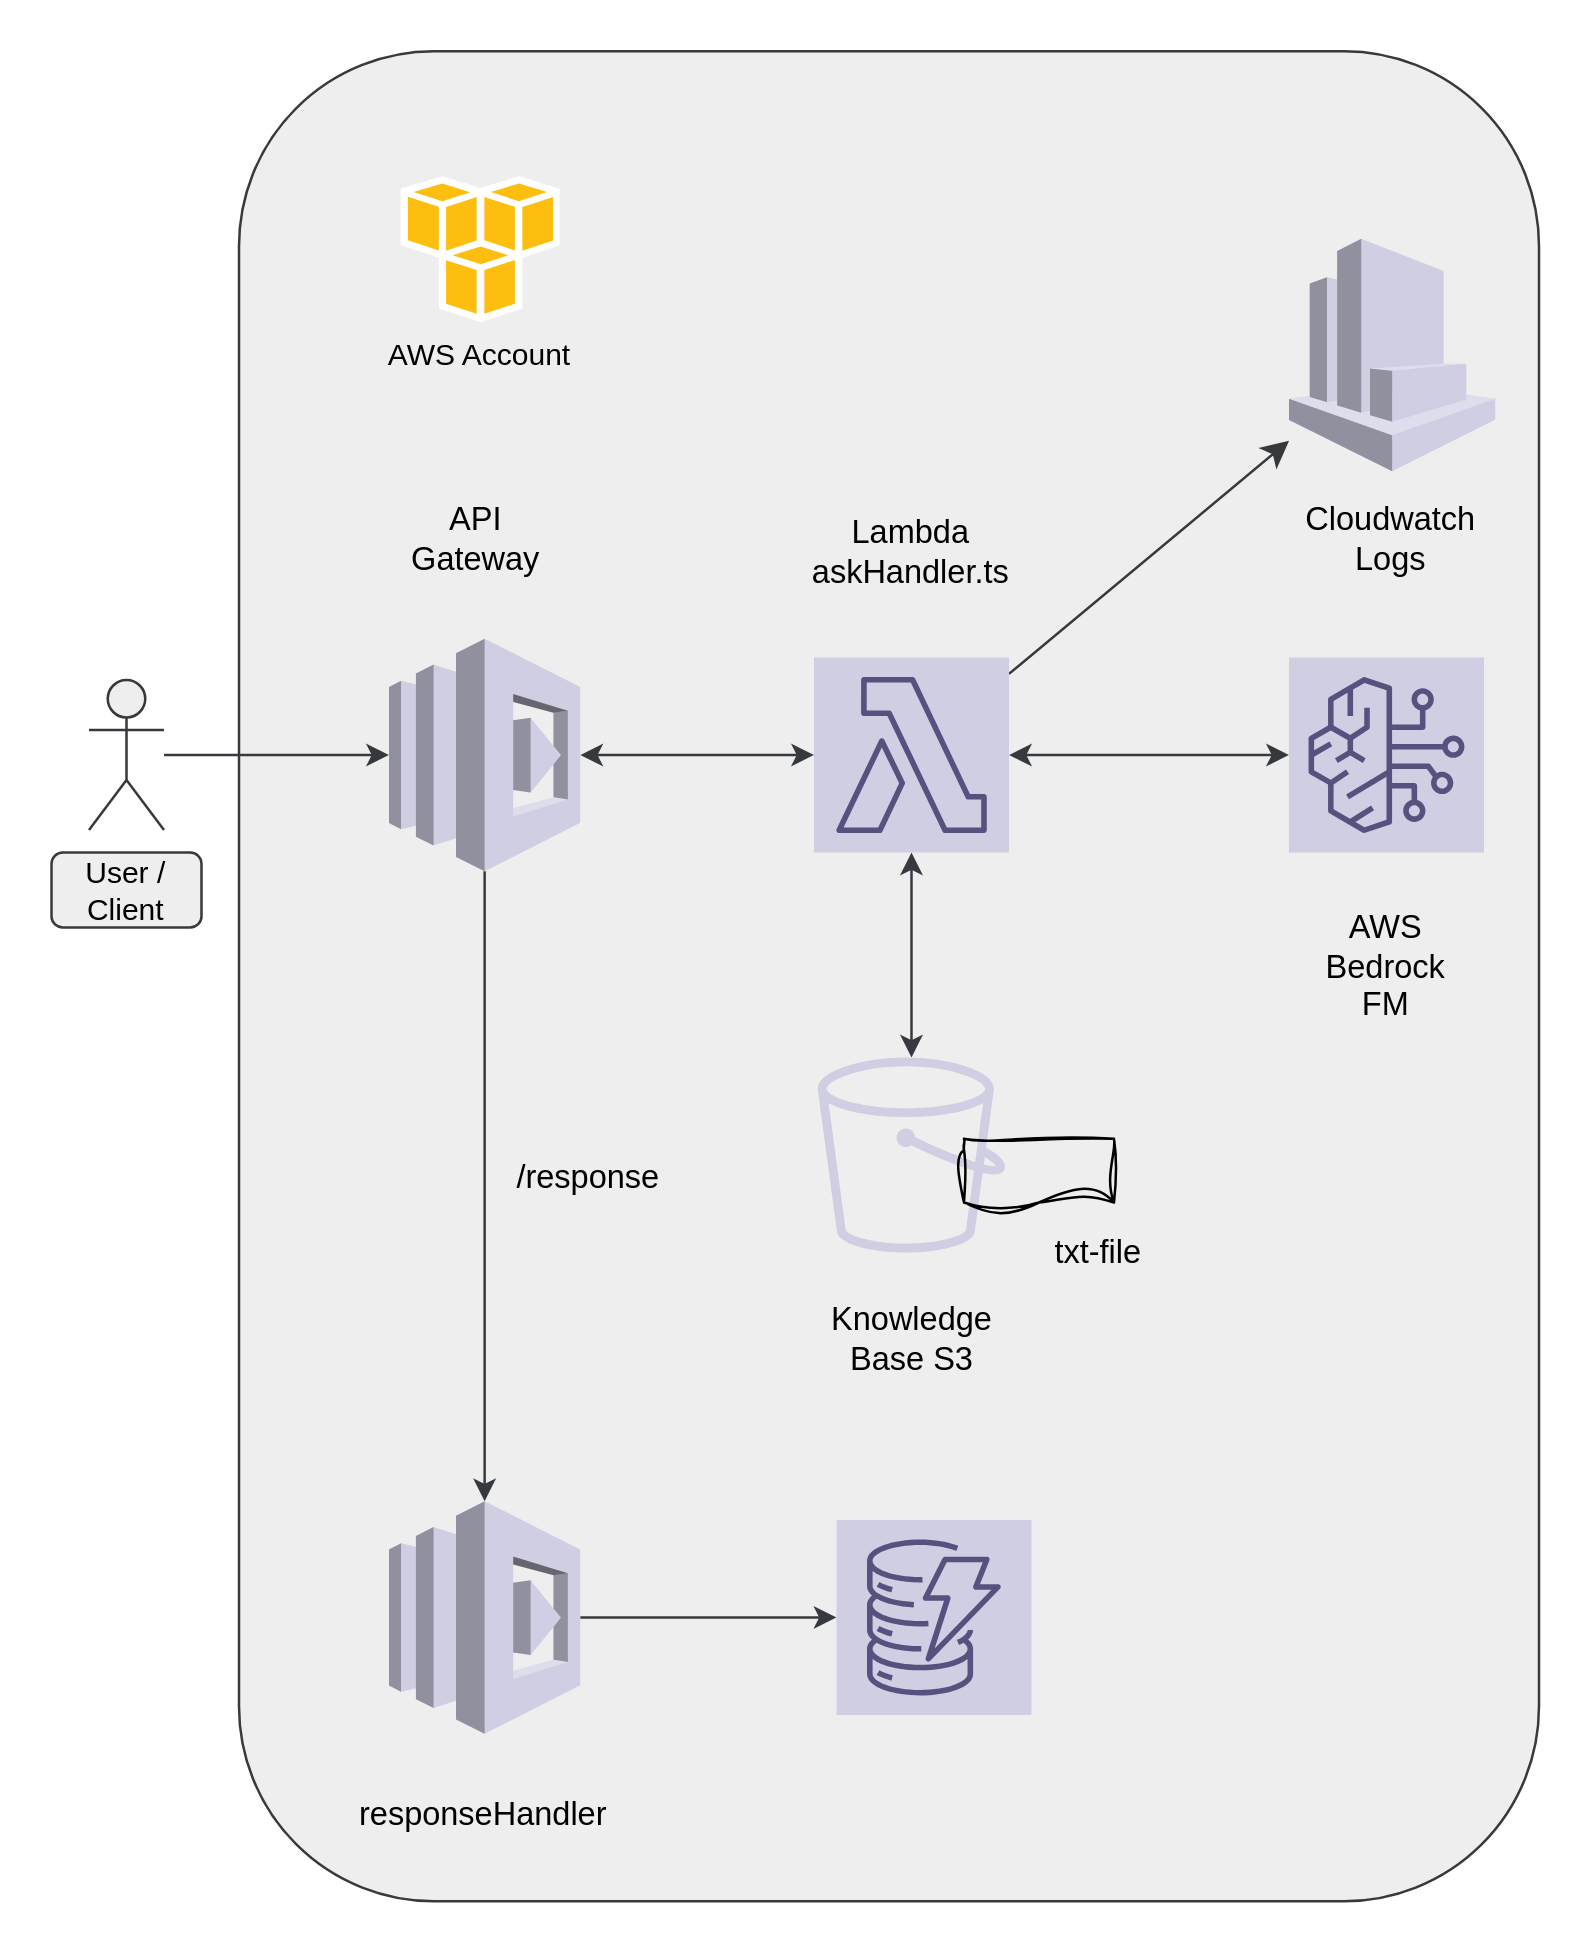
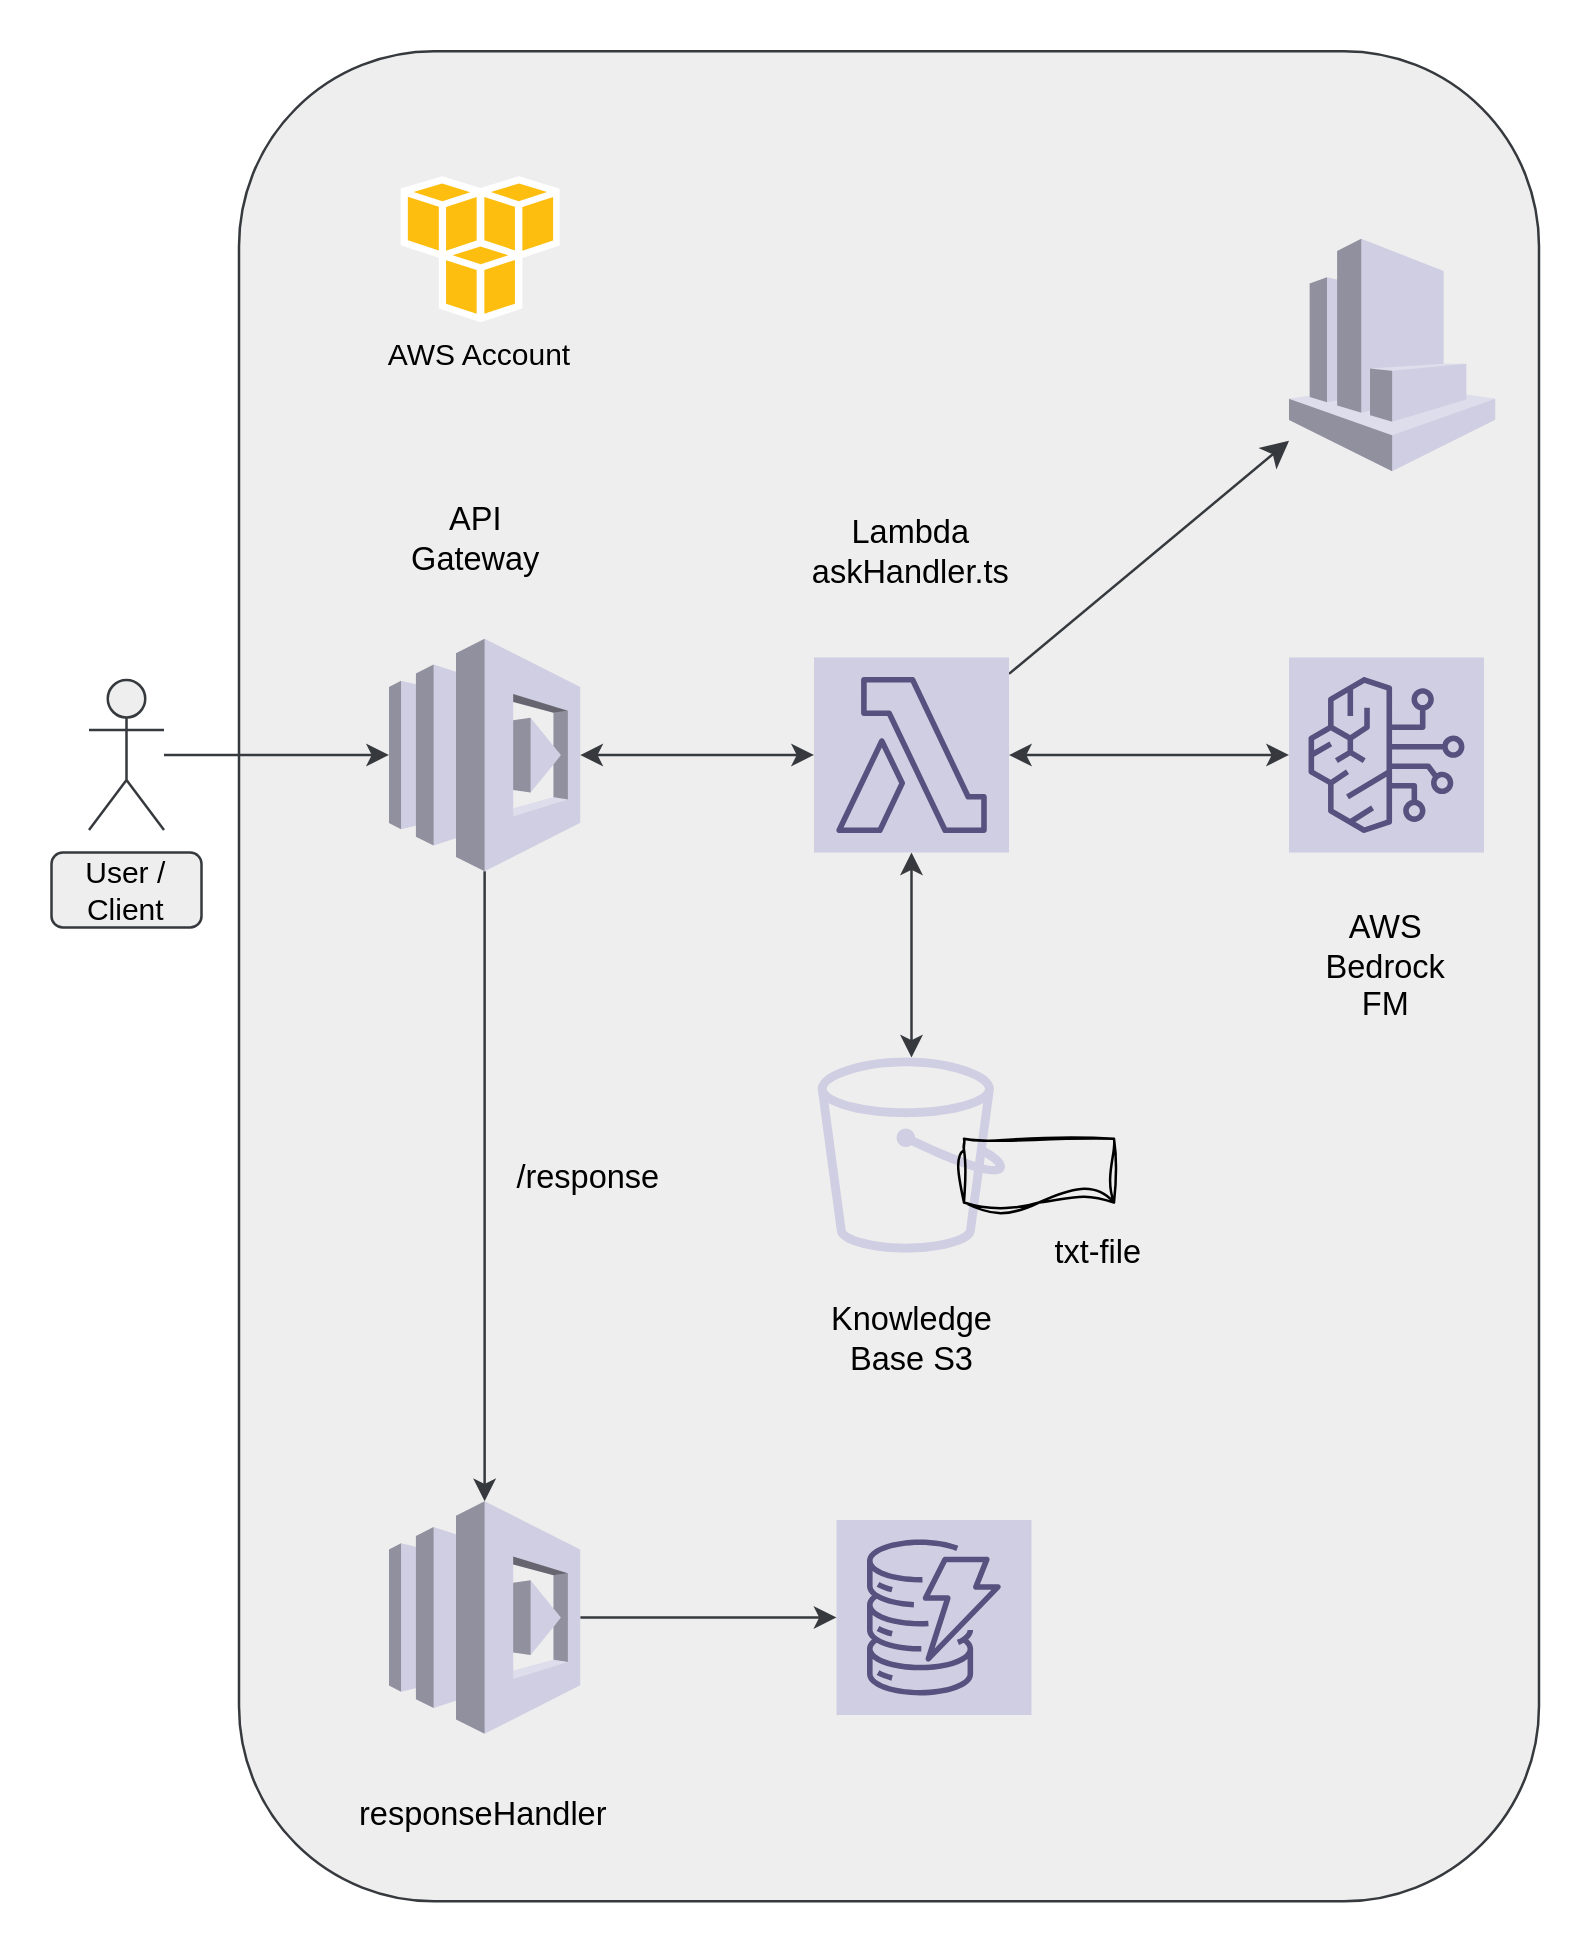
  <mxCell id="0" />
  <mxCell id="1" parent="0" />
  <mxCell id="2" value="" style="rounded=1;whiteSpace=wrap;html=1;fillColor=#eeeeee;strokeColor=#36393d;" vertex="1" parent="1"><mxGeometry x="95" y="20" width="520" height="740" as="geometry" /></mxCell>
  <mxCell id="3" style="edgeStyle=orthogonalEdgeStyle;rounded=1;orthogonalLoop=1;jettySize=auto;html=1;labelBackgroundColor=none;fontColor=default;startArrow=classic;startFill=1;fillColor=#eeeeee;strokeColor=#36393d;" parent="1" source="5" target="6" edge="1"><mxGeometry relative="1" as="geometry" /></mxCell>
  <mxCell id="4" style="edgeStyle=none;curved=1;rounded=0;orthogonalLoop=1;jettySize=auto;html=1;fontSize=12;startSize=8;endSize=8;fillColor=#eeeeee;strokeColor=#36393d;" parent="1" source="5" target="14" edge="1"><mxGeometry relative="1" as="geometry" /></mxCell>
  <mxCell id="5" value="" style="points=[[0,0,0],[0.25,0,0],[0.5,0,0],[0.75,0,0],[1,0,0],[0,1,0],[0.25,1,0],[0.5,1,0],[0.75,1,0],[1,1,0],[0,0.25,0],[0,0.5,0],[0,0.75,0],[1,0.25,0],[1,0.5,0],[1,0.75,0]];outlineConnect=0;dashed=0;verticalLabelPosition=bottom;verticalAlign=top;align=center;html=1;fontSize=12;fontStyle=0;aspect=fixed;shape=mxgraph.aws4.resourceIcon;resIcon=mxgraph.aws4.lambda;labelBackgroundColor=none;rounded=1;fillColor=#d0cee2;strokeColor=#56517e;" parent="1" vertex="1"><mxGeometry x="325" y="262.5" width="78" height="78" as="geometry" /></mxCell>
  <mxCell id="6" value="" style="outlineConnect=0;dashed=0;verticalLabelPosition=bottom;verticalAlign=top;align=center;html=1;fontSize=12;fontStyle=0;aspect=fixed;pointerEvents=1;shape=mxgraph.aws4.bucket;labelBackgroundColor=none;rounded=1;fillColor=#d0cee2;strokeColor=#56517e;" parent="1" vertex="1"><mxGeometry x="326.5" y="422.5" width="75" height="78" as="geometry" /></mxCell>
  <mxCell id="7" value="" style="points=[[0,0,0],[0.25,0,0],[0.5,0,0],[0.75,0,0],[1,0,0],[0,1,0],[0.25,1,0],[0.5,1,0],[0.75,1,0],[1,1,0],[0,0.25,0],[0,0.5,0],[0,0.75,0],[1,0.25,0],[1,0.5,0],[1,0.75,0]];outlineConnect=0;dashed=0;verticalLabelPosition=bottom;verticalAlign=top;align=center;html=1;fontSize=12;fontStyle=0;aspect=fixed;shape=mxgraph.aws4.resourceIcon;resIcon=mxgraph.aws4.bedrock;labelBackgroundColor=none;rounded=1;fillColor=#d0cee2;strokeColor=#56517e;" parent="1" vertex="1"><mxGeometry x="515" y="262.5" width="78" height="78" as="geometry" /></mxCell>
  <mxCell id="8" style="edgeStyle=orthogonalEdgeStyle;rounded=0;orthogonalLoop=1;jettySize=auto;html=1;fillColor=#eeeeee;strokeColor=#36393d;" edge="1" parent="1" source="9" target="26"><mxGeometry relative="1" as="geometry" /></mxCell>
  <mxCell id="9" value="" style="outlineConnect=0;dashed=0;verticalLabelPosition=bottom;verticalAlign=top;align=center;html=1;shape=mxgraph.aws3.lambda;labelBackgroundColor=none;rounded=1;fillColor=#d0cee2;strokeColor=#56517e;" parent="1" vertex="1"><mxGeometry x="155" y="255" width="76.5" height="93" as="geometry" /></mxCell>
  <mxCell id="10" value="" style="shape=umlActor;verticalLabelPosition=bottom;verticalAlign=top;html=1;outlineConnect=0;labelBackgroundColor=none;rounded=1;fillColor=#eeeeee;strokeColor=#36393d;" parent="1" vertex="1"><mxGeometry x="35" y="271.5" width="30" height="60" as="geometry" /></mxCell>
  <mxCell id="11" style="edgeStyle=orthogonalEdgeStyle;rounded=1;orthogonalLoop=1;jettySize=auto;html=1;entryX=0;entryY=0.5;entryDx=0;entryDy=0;entryPerimeter=0;labelBackgroundColor=none;fontColor=default;fillColor=#eeeeee;strokeColor=#36393d;" parent="1" source="10" target="9" edge="1"><mxGeometry relative="1" as="geometry"><Array as="points"><mxPoint x="115" y="302" /><mxPoint x="115" y="302" /></Array></mxGeometry></mxCell>
  <mxCell id="12" style="edgeStyle=orthogonalEdgeStyle;rounded=1;orthogonalLoop=1;jettySize=auto;html=1;entryX=0;entryY=0.5;entryDx=0;entryDy=0;entryPerimeter=0;labelBackgroundColor=none;fontColor=default;startArrow=classic;startFill=1;fillColor=#eeeeee;strokeColor=#36393d;" parent="1" source="9" target="5" edge="1"><mxGeometry relative="1" as="geometry" /></mxCell>
  <mxCell id="13" style="edgeStyle=orthogonalEdgeStyle;rounded=1;orthogonalLoop=1;jettySize=auto;html=1;entryX=0;entryY=0.5;entryDx=0;entryDy=0;entryPerimeter=0;labelBackgroundColor=none;fontColor=default;startArrow=classic;startFill=1;fillColor=#eeeeee;strokeColor=#36393d;" parent="1" source="5" target="7" edge="1"><mxGeometry relative="1" as="geometry" /></mxCell>
  <mxCell id="14" value="" style="outlineConnect=0;dashed=0;verticalLabelPosition=bottom;verticalAlign=top;align=center;html=1;shape=mxgraph.aws3.cloudwatch;labelBackgroundColor=none;rounded=1;fillColor=#d0cee2;strokeColor=#56517e;" parent="1" vertex="1"><mxGeometry x="515" y="95" width="82.5" height="93" as="geometry" /></mxCell>
- <mxCell id="15" value="Cloudwatch Logs" style="text;html=1;align=center;verticalAlign=middle;whiteSpace=wrap;rounded=1;labelBackgroundColor=none;fillColor=none;sketch=1;curveFitting=1;jiggle=2;fontSize=13;" parent="1" vertex="1"><mxGeometry x="526.25" y="200" width="60" height="30" as="geometry" /></mxCell>
  <mxCell id="16" value="User / Client" style="text;html=1;align=center;verticalAlign=middle;whiteSpace=wrap;rounded=1;labelBackgroundColor=none;fillColor=#eeeeee;strokeColor=#36393d;" parent="1" vertex="1"><mxGeometry x="20" y="340.5" width="60" height="30" as="geometry" /></mxCell>
  <mxCell id="17" value="Lambda askHandler.ts" style="text;html=1;align=center;verticalAlign=middle;whiteSpace=wrap;rounded=1;labelBackgroundColor=none;fillColor=none;sketch=1;curveFitting=1;jiggle=2;fontSize=13;" parent="1" vertex="1"><mxGeometry x="334" y="205" width="60" height="30" as="geometry" /></mxCell>
  <mxCell id="18" value="Knowledge Base S3" style="text;html=1;align=center;verticalAlign=middle;whiteSpace=wrap;rounded=1;labelBackgroundColor=none;fillColor=none;sketch=1;curveFitting=1;jiggle=2;fontSize=13;" parent="1" vertex="1"><mxGeometry x="319.5" y="515" width="89" height="40" as="geometry" /></mxCell>
  <mxCell id="19" value="" style="shape=document;whiteSpace=wrap;html=1;boundedLbl=1;fillColor=none;sketch=1;curveFitting=1;jiggle=2;fontSize=13;" parent="1" vertex="1"><mxGeometry x="385" y="455" width="60" height="30" as="geometry" /></mxCell>
  <mxCell id="20" value="API Gateway" style="text;html=1;align=center;verticalAlign=middle;whiteSpace=wrap;rounded=0;fillColor=none;sketch=1;curveFitting=1;jiggle=2;fontSize=13;" parent="1" vertex="1"><mxGeometry x="159.65" y="200" width="60" height="30" as="geometry" /></mxCell>
  <mxCell id="21" value="AWS Bedrock FM" style="text;html=1;align=center;verticalAlign=middle;whiteSpace=wrap;rounded=0;fillColor=none;sketch=1;curveFitting=1;jiggle=2;fontSize=13;" vertex="1" parent="1"><mxGeometry x="524" y="370.5" width="60" height="30" as="geometry" /></mxCell>
  <mxCell id="22" value="txt-file" style="text;html=1;align=center;verticalAlign=middle;whiteSpace=wrap;rounded=0;fillColor=none;sketch=1;curveFitting=1;jiggle=2;fontSize=13;" vertex="1" parent="1"><mxGeometry x="408.5" y="485" width="60" height="30" as="geometry" /></mxCell>
  <mxCell id="23" value="AWS Account" style="dashed=0;outlineConnect=0;html=1;align=center;labelPosition=center;verticalLabelPosition=bottom;verticalAlign=top;shape=mxgraph.weblogos.aws;fillColor=#eeeeee;strokeColor=#36393d;" vertex="1" parent="1"><mxGeometry x="159.65" y="70" width="63.6" height="58.4" as="geometry" /></mxCell>
  <mxCell id="24" value="" style="sketch=0;points=[[0,0,0],[0.25,0,0],[0.5,0,0],[0.75,0,0],[1,0,0],[0,1,0],[0.25,1,0],[0.5,1,0],[0.75,1,0],[1,1,0],[0,0.25,0],[0,0.5,0],[0,0.75,0],[1,0.25,0],[1,0.5,0],[1,0.75,0]];outlineConnect=0;dashed=0;verticalLabelPosition=bottom;verticalAlign=top;align=center;html=1;fontSize=12;fontStyle=0;aspect=fixed;shape=mxgraph.aws4.resourceIcon;resIcon=mxgraph.aws4.dynamodb;fillColor=#d0cee2;strokeColor=#56517e;" vertex="1" parent="1"><mxGeometry x="334" y="607.5" width="78" height="78" as="geometry" /></mxCell>
  <mxCell id="25" style="edgeStyle=orthogonalEdgeStyle;rounded=0;orthogonalLoop=1;jettySize=auto;html=1;fillColor=#eeeeee;strokeColor=#36393d;" edge="1" parent="1" source="26" target="24"><mxGeometry relative="1" as="geometry" /></mxCell>
  <mxCell id="26" value="" style="outlineConnect=0;dashed=0;verticalLabelPosition=bottom;verticalAlign=top;align=center;html=1;shape=mxgraph.aws3.lambda;fillColor=#d0cee2;strokeColor=#56517e;" vertex="1" parent="1"><mxGeometry x="155" y="600" width="76.5" height="93" as="geometry" /></mxCell>
  <mxCell id="27" value="responseHandler" style="text;html=1;align=center;verticalAlign=middle;whiteSpace=wrap;rounded=0;fillColor=none;sketch=1;curveFitting=1;jiggle=2;fontSize=13;" vertex="1" parent="1"><mxGeometry x="163.25" y="710" width="60" height="30" as="geometry" /></mxCell>
  <mxCell id="28" value="/response" style="text;html=1;align=center;verticalAlign=middle;whiteSpace=wrap;rounded=0;fillColor=none;sketch=1;curveFitting=1;jiggle=2;fontSize=13;" vertex="1" parent="1"><mxGeometry x="205" y="455" width="60" height="30" as="geometry" /></mxCell>
